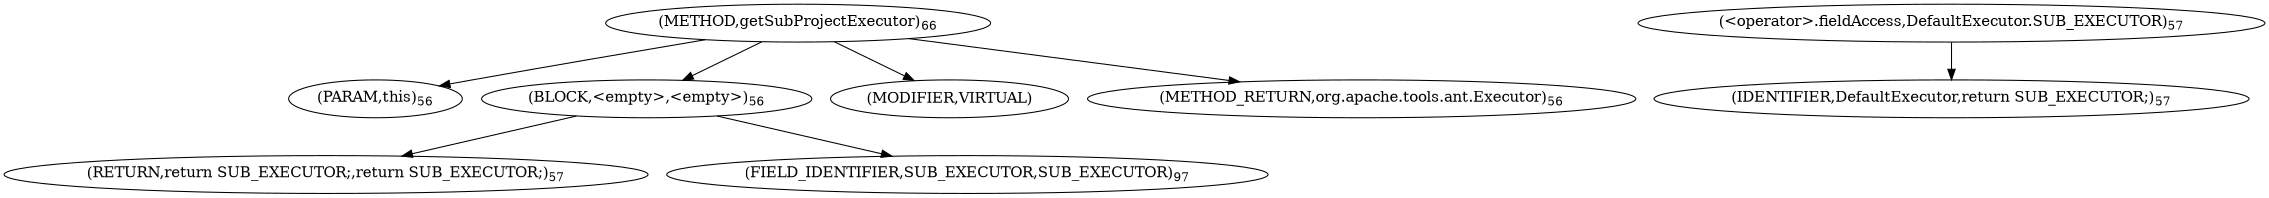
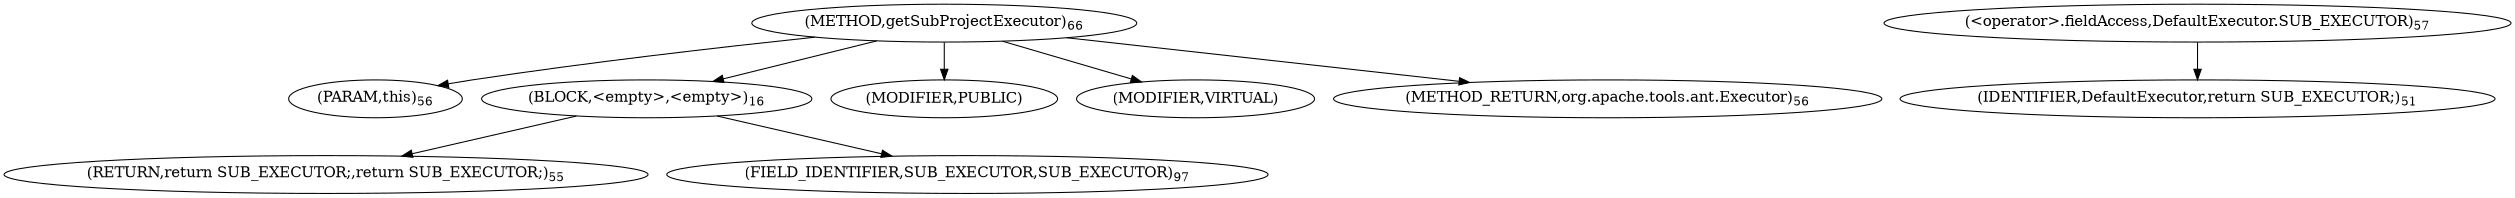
  digraph {
    n1 [label=<(METHOD,getSubProjectExecutor)<SUB>66</SUB>>]
    n2 [label=<(PARAM,this)<SUB>56</SUB>>]
-   n3 [label=<(BLOCK,&lt;empty&gt;,&lt;empty&gt;)<SUB>56</SUB>>]
+   n3 [label=<(BLOCK,&lt;empty&gt;,&lt;empty&gt;)<SUB>16</SUB>>]
+   n4 [label=<(MODIFIER,PUBLIC)>]
    n5 [label=<(MODIFIER,VIRTUAL)>]
    n6 [label=<(METHOD_RETURN,org.apache.tools.ant.Executor)<SUB>56</SUB>>]
-   n7 [label=<(RETURN,return SUB_EXECUTOR;,return SUB_EXECUTOR;)<SUB>57</SUB>>]
+   n7 [label=<(RETURN,return SUB_EXECUTOR;,return SUB_EXECUTOR;)<SUB>55</SUB>>]
    n8 [label=<(FIELD_IDENTIFIER,SUB_EXECUTOR,SUB_EXECUTOR)<SUB>97</SUB>>]
    n9 [label=<(&lt;operator&gt;.fieldAccess,DefaultExecutor.SUB_EXECUTOR)<SUB>57</SUB>>]
-   n10 [label=<(IDENTIFIER,DefaultExecutor,return SUB_EXECUTOR;)<SUB>57</SUB>>]
+   n10 [label=<(IDENTIFIER,DefaultExecutor,return SUB_EXECUTOR;)<SUB>51</SUB>>]
    n1 -> n2
    n1 -> n3
+   n1 -> n4
    n1 -> n5
    n1 -> n6
    n3 -> n7
    n3 -> n8
    n9 -> n10
  }
